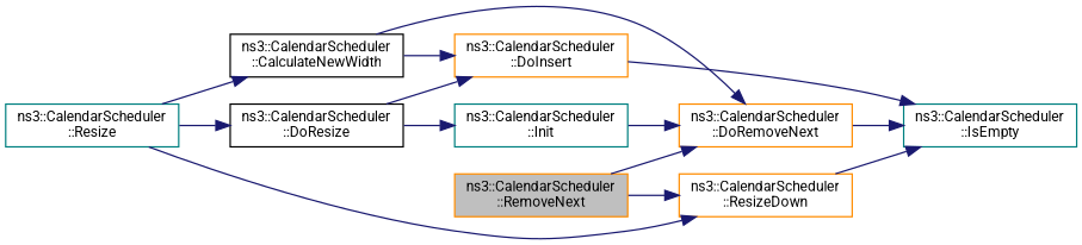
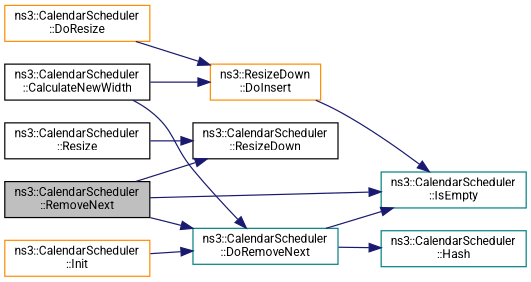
  digraph {
    fontname=Roboto
    rankdir=LR
    node [color=darkorange fillcolor=white fontname=Roboto fontsize=10 shape=record style=filled]
    edge [color=midnightblue fontname=Roboto fontsize=10 labelfontname=Helvetica labelfontsize=10 style=solid]
-   n1 [fillcolor=grey75 fontcolor=black height=0.2 label="ns3::CalendarScheduler\l::RemoveNext" width=0.4]
-   n2 [height=0.2 label="ns3::CalendarScheduler\l::DoRemoveNext" width=0.4]
+   n1 [color=black fillcolor=grey75 fontcolor=black height=0.2 label="ns3::CalendarScheduler\l::RemoveNext" width=0.4]
+   n2 [color=teal height=0.2 label="ns3::CalendarScheduler\l::DoRemoveNext" width=0.4]
    n3 [color=teal height=0.2 label="ns3::CalendarScheduler\l::IsEmpty" width=0.4]
-   n4 [height=0.2 label="ns3::CalendarScheduler\l::ResizeDown" width=0.4]
-   n6 [color=teal height=0.2 label="ns3::CalendarScheduler\l::Resize" width=0.4]
+   n4 [color=black height=0.2 label="ns3::CalendarScheduler\l::ResizeDown" width=0.4]
+   n5 [color=teal height=0.2 label="ns3::CalendarScheduler\l::Hash" width=0.4]
+   n6 [color=black height=0.2 label="ns3::CalendarScheduler\l::Resize" width=0.4]
    n7 [color=black height=0.2 label="ns3::CalendarScheduler\l::CalculateNewWidth" width=0.4]
-   n8 [color=black height=0.2 label="ns3::CalendarScheduler\l::DoResize" width=0.4]
-   n9 [height=0.2 label="ns3::CalendarScheduler\l::DoInsert" width=0.4]
-   n10 [color=teal height=0.2 label="ns3::CalendarScheduler\l::Init" width=0.4]
+   n8 [height=0.2 label="ns3::CalendarScheduler\l::DoResize" width=0.4]
+   n9 [height=0.2 label="ns3::ResizeDown\l::DoInsert" width=0.4]
+   n10 [height=0.2 label="ns3::CalendarScheduler\l::Init" width=0.4]
    n1 -> n2
-   n4 -> n3
+   n1 -> n3
    n1 -> n4
    n2 -> n3
+   n2 -> n5
    n6 -> n4
-   n6 -> n7
-   n6 -> n8
    n7 -> n2
    n7 -> n9
    n8 -> n9
-   n8 -> n10
    n9 -> n3
    n10 -> n2
  }
